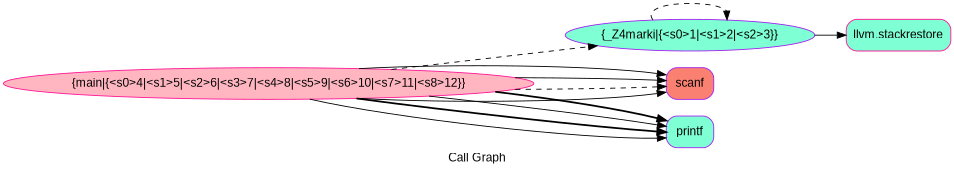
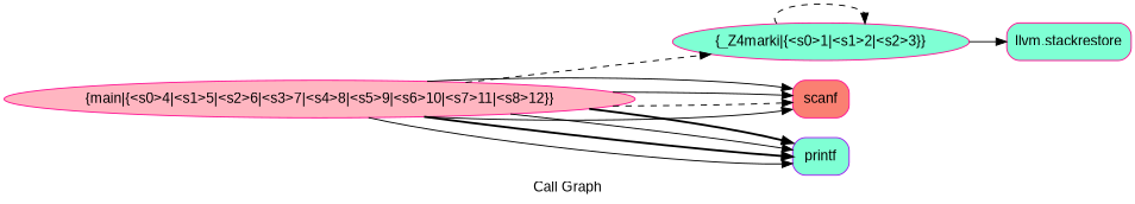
  digraph {
    fontname="Liberation Sans"
    label="Call Graph"
    rankdir=LR
    node [color=deeppink fillcolor=aquamarine fontname="Liberation Sans" shape=Mrecord style=filled]
    edge [color=black fontname="Liberation Sans" style=solid tailport=s1]
-   n1 [color=purple label="{_Z4marki|{<s0>1|<s1>2|<s2>3}}" shape=ellipse]
+   n1 [label="{_Z4marki|{<s0>1|<s1>2|<s2>3}}" shape=ellipse]
    n2 [label="{llvm.stackrestore}"]
-   n3 [color=purple fillcolor=salmon label="{scanf}"]
+   n3 [fillcolor=salmon label="{scanf}"]
    n4 [fillcolor=lightpink label="{main|{<s0>4|<s1>5|<s2>6|<s3>7|<s4>8|<s5>9|<s6>10|<s7>11|<s8>12}}" shape=ellipse]
    n5 [color=purple label="{printf}"]
    n1 -> n1 [style=dashed]
    n1 -> n2 [tailport=s2]
    n4 -> n1 [style=dashed tailport=s4]
    n4 -> n3 [tailport=s0]
    n4 -> n3 [style=dashed]
    n4 -> n3 [tailport=s2]
    n4 -> n3 [tailport=s3]
    n4 -> n5 [tailport=s5]
    n4 -> n5 [style=bold tailport=s6]
    n4 -> n5 [tailport=s7]
    n4 -> n5 [style=bold tailport=s8]
  }
